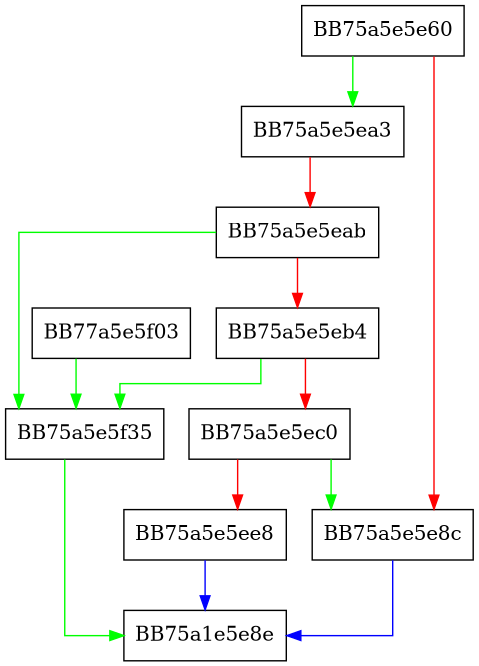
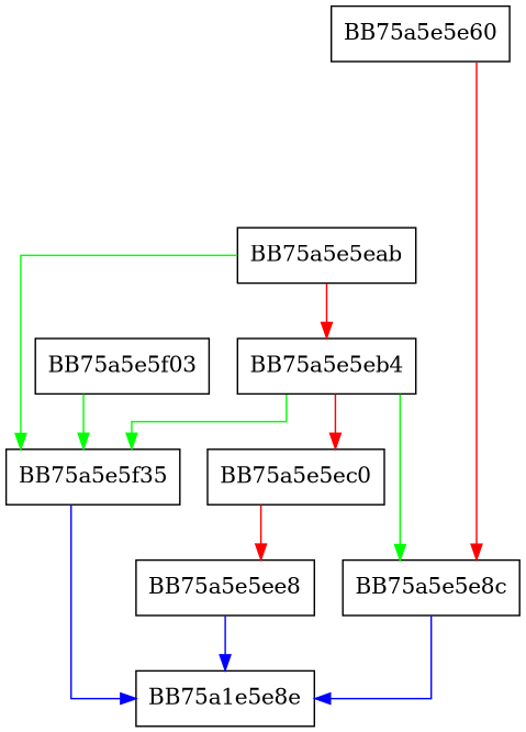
  digraph {
    splines=ortho
    node [shape=box]
    edge [color=green]
    BB75a5e5e60
-   BB75a5e5ea3
    BB75a5e5e8c
    BB75a5e5eab
    n5 [label=BB75a1e5e8e]
-   BB75a5e5f03 [label=BB77a5e5f03]
+   BB75a5e5f03
    BB75a5e5f35
    n8 [label=BB75a5e5eb4]
    BB75a5e5ec0
    BB75a5e5ee8
-   BB75a5e5e60 -> BB75a5e5ea3
    BB75a5e5e60 -> BB75a5e5e8c [color=red]
-   BB75a5e5ea3 -> BB75a5e5eab [color=red]
    BB75a5e5e8c -> n5 [color=blue]
    BB75a5e5eab -> BB75a5e5f35
    BB75a5e5eab -> n8 [color=red]
    BB75a5e5f03 -> BB75a5e5f35
-   BB75a5e5f35 -> n5
+   BB75a5e5f35 -> n5 [color=blue]
    n8 -> BB75a5e5f35
    n8 -> BB75a5e5ec0 [color=red]
-   BB75a5e5ec0 -> BB75a5e5e8c
+   n8 -> BB75a5e5e8c
    BB75a5e5ec0 -> BB75a5e5ee8 [color=red]
    BB75a5e5ee8 -> n5 [color=blue]
  }
